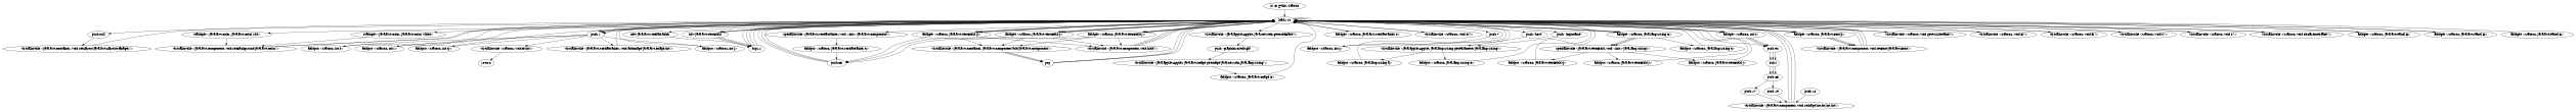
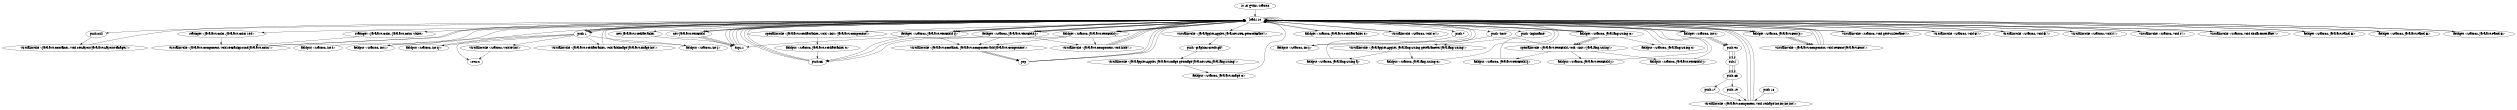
  digraph {
    "r0 := @this: Stats02"
    "load.r r0"
    "push null"
    "staticget <java.awt.Color: java.awt.Color red>"
    "push 1"
    "new java.awt.MediaTracker"
    "specialinvoke <java.awt.MediaTracker: void <init>(java.awt.Component)>"
    "virtualinvoke <java.applet.Applet: java.net.URL getCodeBase()>"
    "fieldget <Stats02: java.awt.MediaTracker ĉ>"
    "virtualinvoke <Stats02: void Ó()>"
    "push 7"
    "push \"host\""
    "push \"loginname\""
    "new java.awt.TextField"
    "fieldget <Stats02: java.lang.String Ć>"
    "fieldget <Stats02: java.awt.TextField ĳ>"
    "fieldget <Stats02: int ï>"
    "fieldget <Stats02: java.awt.Font þ>"
    "fieldget <Stats02: java.awt.TextField Ĵ>"
    "fieldget <Stats02: java.awt.TextField ĵ>"
    "staticget <java.awt.Color: java.awt.Color white>"
    "virtualinvoke <Stats02: void getPuzzleName()>"
    "virtualinvoke <Stats02: void Ê()>"
    "virtualinvoke <Stats02: void Ë()>"
    "virtualinvoke <Stats02: void Í()>"
    "virtualinvoke <Stats02: void Ì()>"
    "virtualinvoke <Stats02: void declareInterface()>"
    "fieldget <Stats02: java.awt.Panel É>"
    "fieldget <Stats02: java.awt.Panel Ê>"
    "fieldget <Stats02: java.awt.Panel È>"
    "virtualinvoke <java.awt.Container: void setLayout(java.awt.LayoutManager)>"
    "virtualinvoke <java.awt.Component: void setBackground(java.awt.Color)>"
    "fieldput <Stats02: int İ>"
    "fieldput <Stats02: int ı>"
    "fieldput <Stats02: int Ĳ>"
    "virtualinvoke <java.awt.MediaTracker: void addImage(java.awt.Image,int)>"
    "fieldput <Stats02: int į>"
    "virtualinvoke <Stats02: void Ð(int)>"
    "dup1.r"
    "fieldput <Stats02: java.awt.MediaTracker ĉ>"
    "push \"graphics/credit.gif\""
    "fieldput <Stats02: int Į>"
    "virtualinvoke <java.applet.Applet: java.lang.String getParameter(java.lang.String)>"
    "specialinvoke <java.awt.TextField: void <init>(java.lang.String)>"
    "fieldput <Stats02: java.lang.String ć>"
    "push 35"
    "virtualinvoke <java.awt.Component: void hide()>"
    "virtualinvoke <java.awt.Container: java.awt.Component add(java.awt.Component)>"
    "push 92"
    "virtualinvoke <java.awt.Component: void setFont(java.awt.Font)>"
    return
    "virtualinvoke <java.applet.Applet: java.awt.Image getImage(java.net.URL,java.lang.String)>"
    "fieldput <Stats02: java.awt.Image Ĉ>"
    "fieldput <Stats02: java.lang.String ą>"
    "fieldput <Stats02: java.lang.String Ć>"
    "fieldput <Stats02: java.awt.TextField ĳ>"
    "fieldput <Stats02: java.awt.TextField Ĵ>"
    "fieldput <Stats02: java.awt.TextField ĵ>"
    pop
    "sub.i"
    "push 85"
    "push 17"
    "push 19"
    "virtualinvoke <java.awt.Component: void reshape(int,int,int,int)>"
    "push 18"
    "r0 := @this: Stats02" -> "load.r r0"
    "load.r r0" -> "load.r r0"
    "load.r r0" -> "load.r r0"
    "load.r r0" -> "load.r r0"
    "load.r r0" -> "load.r r0"
    "load.r r0" -> "load.r r0"
    "load.r r0" -> "push null"
    "load.r r0" -> "staticget <java.awt.Color: java.awt.Color red>"
    "load.r r0" -> "push 1"
    "load.r r0" -> "push 1"
    "load.r r0" -> "push 1"
    "load.r r0" -> "push 1"
    "load.r r0" -> "push 1"
    "load.r r0" -> "new java.awt.MediaTracker"
    "load.r r0" -> "specialinvoke <java.awt.MediaTracker: void <init>(java.awt.Component)>"
    "load.r r0" -> "virtualinvoke <java.applet.Applet: java.net.URL getCodeBase()>"
    "load.r r0" -> "fieldget <Stats02: java.awt.MediaTracker ĉ>"
    "load.r r0" -> "virtualinvoke <Stats02: void Ó()>"
    "load.r r0" -> "push 7"
    "load.r r0" -> "push \"host\""
    "load.r r0" -> "push \"loginname\""
    "load.r r0" -> "new java.awt.TextField"
    "load.r r0" -> "new java.awt.TextField"
    "load.r r0" -> "new java.awt.TextField"
    "load.r r0" -> "fieldget <Stats02: java.lang.String Ć>"
    "load.r r0" -> "fieldget <Stats02: java.lang.String Ć>"
    "load.r r0" -> "fieldget <Stats02: java.lang.String Ć>"
    "load.r r0" -> "fieldget <Stats02: java.lang.String Ć>"
    "load.r r0" -> "fieldget <Stats02: java.awt.TextField ĳ>"
    "load.r r0" -> "fieldget <Stats02: java.awt.TextField ĳ>"
    "load.r r0" -> "fieldget <Stats02: java.awt.TextField ĳ>"
    "load.r r0" -> "fieldget <Stats02: java.awt.TextField ĳ>"
    "load.r r0" -> "fieldget <Stats02: int ï>"
    "load.r r0" -> "fieldget <Stats02: int ï>"
    "load.r r0" -> "fieldget <Stats02: int ï>"
    "load.r r0" -> "fieldget <Stats02: java.awt.Font þ>"
    "load.r r0" -> "fieldget <Stats02: java.awt.Font þ>"
    "load.r r0" -> "fieldget <Stats02: java.awt.Font þ>"
    "load.r r0" -> "fieldget <Stats02: java.awt.TextField Ĵ>"
    "load.r r0" -> "fieldget <Stats02: java.awt.TextField Ĵ>"
    "load.r r0" -> "fieldget <Stats02: java.awt.TextField Ĵ>"
    "load.r r0" -> "fieldget <Stats02: java.awt.TextField Ĵ>"
    "load.r r0" -> "fieldget <Stats02: java.awt.TextField ĵ>"
    "load.r r0" -> "fieldget <Stats02: java.awt.TextField ĵ>"
    "load.r r0" -> "fieldget <Stats02: java.awt.TextField ĵ>"
    "load.r r0" -> "fieldget <Stats02: java.awt.TextField ĵ>"
    "load.r r0" -> "staticget <java.awt.Color: java.awt.Color white>"
    "load.r r0" -> "virtualinvoke <Stats02: void getPuzzleName()>"
    "load.r r0" -> "virtualinvoke <Stats02: void Ê()>"
    "load.r r0" -> "virtualinvoke <Stats02: void Ë()>"
    "load.r r0" -> "virtualinvoke <Stats02: void Í()>"
    "load.r r0" -> "virtualinvoke <Stats02: void Ì()>"
    "load.r r0" -> "virtualinvoke <Stats02: void declareInterface()>"
    "load.r r0" -> "fieldget <Stats02: java.awt.Panel É>"
    "load.r r0" -> "fieldget <Stats02: java.awt.Panel Ê>"
-   "load.r r0" -> "push 92"
+   "load.r r0" -> "fieldget <Stats02: java.awt.Panel È>"
    "push null" -> "virtualinvoke <java.awt.Container: void setLayout(java.awt.LayoutManager)>"
    "staticget <java.awt.Color: java.awt.Color red>" -> "virtualinvoke <java.awt.Component: void setBackground(java.awt.Color)>"
-   "push 1" -> "fieldput <Stats02: int İ>"
+   "push 1" -> return
    "push 1" -> "fieldput <Stats02: int ı>"
    "push 1" -> "fieldput <Stats02: int Ĳ>"
    "push 1" -> "virtualinvoke <java.awt.MediaTracker: void addImage(java.awt.Image,int)>"
    "push 1" -> "fieldput <Stats02: int į>"
    "push 1" -> "virtualinvoke <Stats02: void Ð(int)>"
    "new java.awt.MediaTracker" -> "dup1.r"
    "specialinvoke <java.awt.MediaTracker: void <init>(java.awt.Component)>" -> "fieldput <Stats02: java.awt.MediaTracker ĉ>"
    "virtualinvoke <java.applet.Applet: java.net.URL getCodeBase()>" -> "push \"graphics/credit.gif\""
    "fieldget <Stats02: java.awt.MediaTracker ĉ>" -> "load.r r0"
    "virtualinvoke <Stats02: void Ó()>" -> "load.r r0"
    "push 7" -> "fieldput <Stats02: int Į>"
    "push \"host\"" -> "virtualinvoke <java.applet.Applet: java.lang.String getParameter(java.lang.String)>"
    "push \"loginname\"" -> "virtualinvoke <java.applet.Applet: java.lang.String getParameter(java.lang.String)>"
    "new java.awt.TextField" -> "dup1.r"
    "new java.awt.TextField" -> "dup1.r"
    "new java.awt.TextField" -> "dup1.r"
    "fieldget <Stats02: java.lang.String Ć>" -> "specialinvoke <java.awt.TextField: void <init>(java.lang.String)>"
    "fieldget <Stats02: java.lang.String Ć>" -> "specialinvoke <java.awt.TextField: void <init>(java.lang.String)>"
    "fieldget <Stats02: java.lang.String Ć>" -> "specialinvoke <java.awt.TextField: void <init>(java.lang.String)>"
    "fieldget <Stats02: java.lang.String Ć>" -> "fieldput <Stats02: java.lang.String ć>"
    "fieldget <Stats02: java.awt.TextField ĳ>" -> "load.r r0"
    "fieldget <Stats02: java.awt.TextField ĳ>" -> "push 35"
-   "fieldget <Stats02: java.awt.TextField ĳ>" -> "virtualinvoke <java.awt.Component: void hide()>"
+   "fieldget <Stats02: java.awt.TextField ĳ>" -> "dup1.r"
    "fieldget <Stats02: java.awt.TextField ĳ>" -> "virtualinvoke <java.awt.Container: java.awt.Component add(java.awt.Component)>"
    "fieldget <Stats02: int ï>" -> "push 92"
    "fieldget <Stats02: int ï>" -> "push 92"
    "fieldget <Stats02: int ï>" -> "push 92"
    "fieldget <Stats02: java.awt.Font þ>" -> "virtualinvoke <java.awt.Component: void setFont(java.awt.Font)>"
    "fieldget <Stats02: java.awt.Font þ>" -> "virtualinvoke <java.awt.Component: void setFont(java.awt.Font)>"
    "fieldget <Stats02: java.awt.Font þ>" -> "virtualinvoke <java.awt.Component: void setFont(java.awt.Font)>"
    "fieldget <Stats02: java.awt.TextField Ĵ>" -> "load.r r0"
    "fieldget <Stats02: java.awt.TextField Ĵ>" -> "push 35"
    "fieldget <Stats02: java.awt.TextField Ĵ>" -> "virtualinvoke <java.awt.Component: void hide()>"
    "fieldget <Stats02: java.awt.TextField Ĵ>" -> "virtualinvoke <java.awt.Container: java.awt.Component add(java.awt.Component)>"
    "fieldget <Stats02: java.awt.TextField ĵ>" -> "load.r r0"
    "fieldget <Stats02: java.awt.TextField ĵ>" -> "push 35"
    "fieldget <Stats02: java.awt.TextField ĵ>" -> "virtualinvoke <java.awt.Component: void hide()>"
    "fieldget <Stats02: java.awt.TextField ĵ>" -> "virtualinvoke <java.awt.Container: java.awt.Component add(java.awt.Component)>"
    "staticget <java.awt.Color: java.awt.Color white>" -> "virtualinvoke <java.awt.Component: void setBackground(java.awt.Color)>"
    "virtualinvoke <Stats02: void getPuzzleName()>" -> "load.r r0"
    "virtualinvoke <Stats02: void Ê()>" -> "load.r r0"
    "virtualinvoke <Stats02: void Ë()>" -> "load.r r0"
    "virtualinvoke <Stats02: void Í()>" -> "load.r r0"
    "virtualinvoke <Stats02: void Ì()>" -> "load.r r0"
    "virtualinvoke <Stats02: void declareInterface()>" -> "load.r r0"
    "fieldget <Stats02: java.awt.Panel É>" -> "load.r r0"
    "fieldget <Stats02: java.awt.Panel Ê>" -> "load.r r0"
    "fieldget <Stats02: java.awt.Panel È>" -> "load.r r0"
    "virtualinvoke <java.awt.Container: void setLayout(java.awt.LayoutManager)>" -> "load.r r0"
    "virtualinvoke <java.awt.Component: void setBackground(java.awt.Color)>" -> "load.r r0"
    "virtualinvoke <java.awt.Component: void setBackground(java.awt.Color)>" -> "load.r r0"
    "fieldput <Stats02: int İ>" -> "load.r r0"
    "fieldput <Stats02: int ı>" -> "load.r r0"
    "fieldput <Stats02: int Ĳ>" -> "load.r r0"
    "virtualinvoke <java.awt.MediaTracker: void addImage(java.awt.Image,int)>" -> "load.r r0"
    "fieldput <Stats02: int į>" -> "load.r r0"
    "virtualinvoke <Stats02: void Ð(int)>" -> return
    "dup1.r" -> "load.r r0"
    "dup1.r" -> "load.r r0"
    "dup1.r" -> "load.r r0"
    "dup1.r" -> "load.r r0"
    "fieldput <Stats02: java.awt.MediaTracker ĉ>" -> "push 35"
    "push \"graphics/credit.gif\"" -> "virtualinvoke <java.applet.Applet: java.awt.Image getImage(java.net.URL,java.lang.String)>"
    "fieldput <Stats02: int Į>" -> "load.r r0"
    "virtualinvoke <java.applet.Applet: java.lang.String getParameter(java.lang.String)>" -> "fieldput <Stats02: java.lang.String ą>"
    "virtualinvoke <java.applet.Applet: java.lang.String getParameter(java.lang.String)>" -> "fieldput <Stats02: java.lang.String Ć>"
    "specialinvoke <java.awt.TextField: void <init>(java.lang.String)>" -> "fieldput <Stats02: java.awt.TextField ĳ>"
    "specialinvoke <java.awt.TextField: void <init>(java.lang.String)>" -> "fieldput <Stats02: java.awt.TextField Ĵ>"
    "specialinvoke <java.awt.TextField: void <init>(java.lang.String)>" -> "fieldput <Stats02: java.awt.TextField ĵ>"
    "fieldput <Stats02: java.lang.String ć>" -> "load.r r0"
    "push 35" -> "load.r r0"
    "push 35" -> "load.r r0"
    "push 35" -> "load.r r0"
    "virtualinvoke <java.awt.Component: void hide()>" -> "load.r r0"
    "virtualinvoke <java.awt.Component: void hide()>" -> "load.r r0"
    "virtualinvoke <java.awt.Component: void hide()>" -> "load.r r0"
    "virtualinvoke <java.awt.Container: java.awt.Component add(java.awt.Component)>" -> pop
    "virtualinvoke <java.awt.Container: java.awt.Component add(java.awt.Component)>" -> pop
    "virtualinvoke <java.awt.Container: java.awt.Component add(java.awt.Component)>" -> pop
    "push 92" -> "sub.i"
    "push 92" -> "sub.i"
    "push 92" -> "sub.i"
    "virtualinvoke <java.awt.Component: void setFont(java.awt.Font)>" -> "load.r r0"
    "virtualinvoke <java.awt.Component: void setFont(java.awt.Font)>" -> "load.r r0"
    "virtualinvoke <java.awt.Component: void setFont(java.awt.Font)>" -> "load.r r0"
    "virtualinvoke <java.applet.Applet: java.awt.Image getImage(java.net.URL,java.lang.String)>" -> "fieldput <Stats02: java.awt.Image Ĉ>"
    "fieldput <Stats02: java.awt.Image Ĉ>" -> "load.r r0"
    "fieldput <Stats02: java.lang.String ą>" -> "load.r r0"
    "fieldput <Stats02: java.lang.String Ć>" -> "load.r r0"
    "fieldput <Stats02: java.awt.TextField ĳ>" -> "load.r r0"
    "fieldput <Stats02: java.awt.TextField Ĵ>" -> "load.r r0"
    "fieldput <Stats02: java.awt.TextField ĵ>" -> "load.r r0"
    pop -> "load.r r0"
    pop -> "load.r r0"
    pop -> "load.r r0"
    "sub.i" -> "push 85"
    "sub.i" -> "push 85"
    "sub.i" -> "push 85"
    "push 85" -> "push 17"
    "push 85" -> "push 19"
    "push 17" -> "virtualinvoke <java.awt.Component: void reshape(int,int,int,int)>"
    "push 19" -> "virtualinvoke <java.awt.Component: void reshape(int,int,int,int)>"
    "virtualinvoke <java.awt.Component: void reshape(int,int,int,int)>" -> "load.r r0"
    "virtualinvoke <java.awt.Component: void reshape(int,int,int,int)>" -> "load.r r0"
    "virtualinvoke <java.awt.Component: void reshape(int,int,int,int)>" -> "load.r r0"
    "push 18" -> "virtualinvoke <java.awt.Component: void reshape(int,int,int,int)>"
  }
